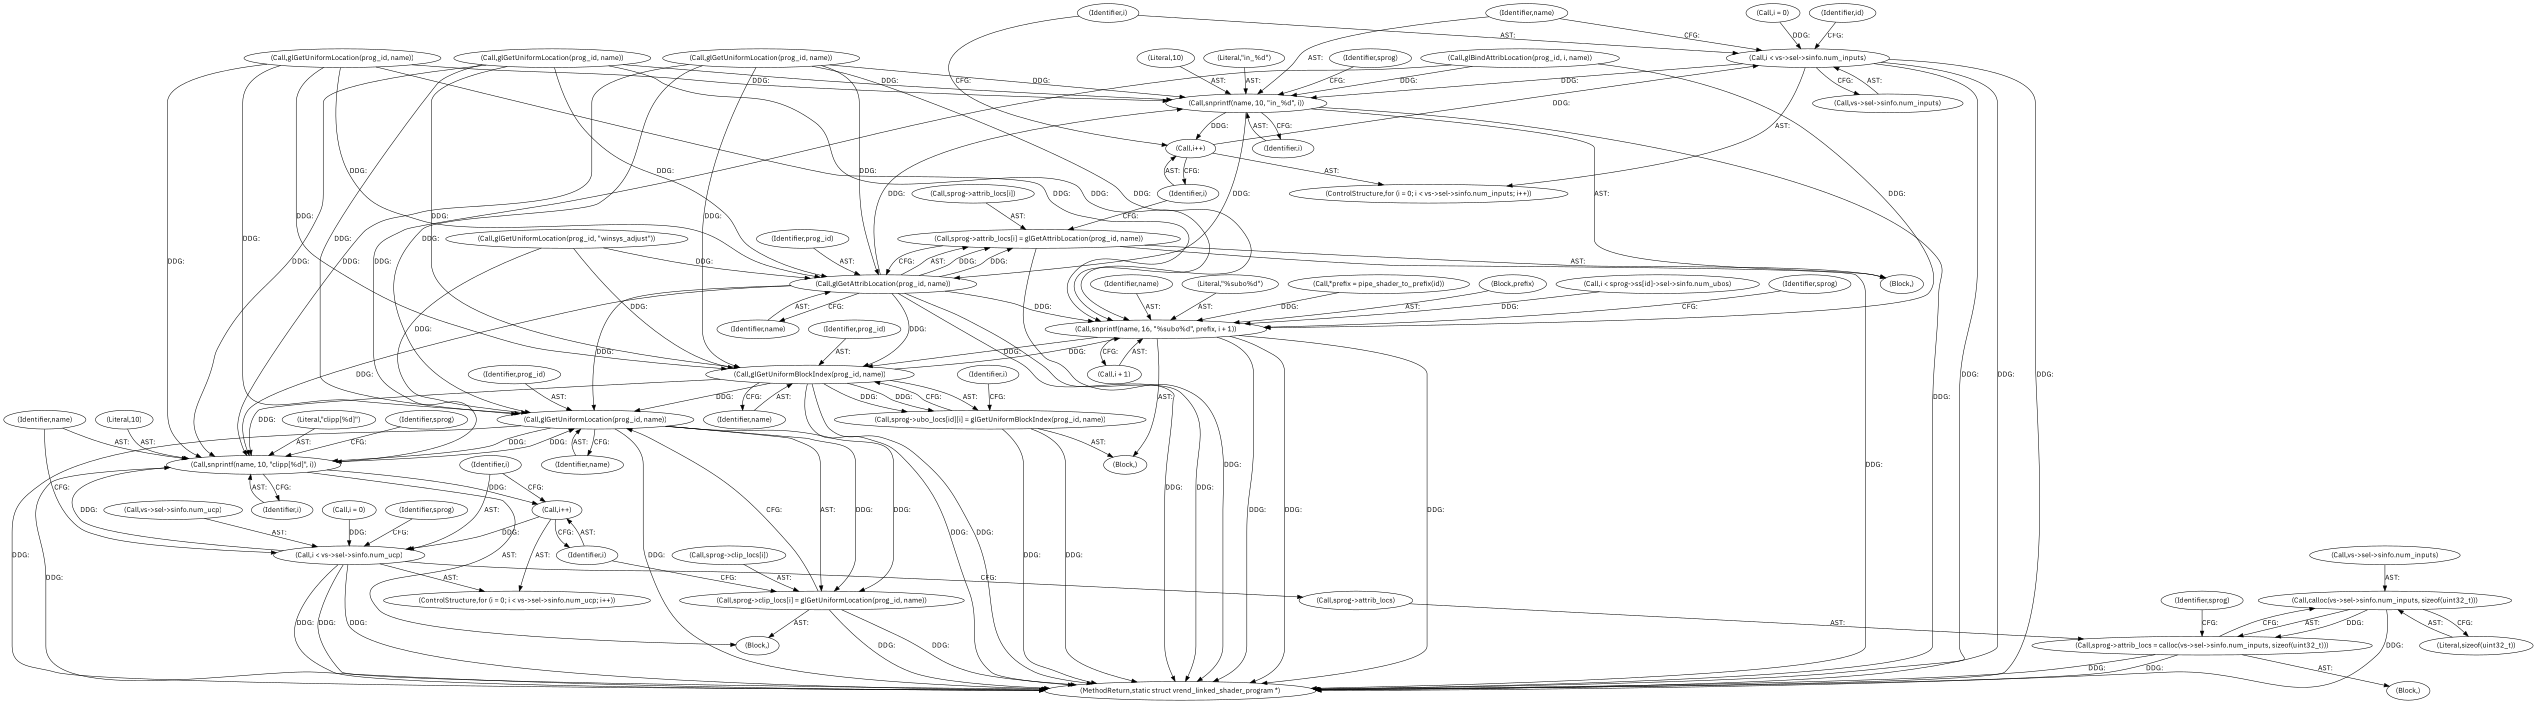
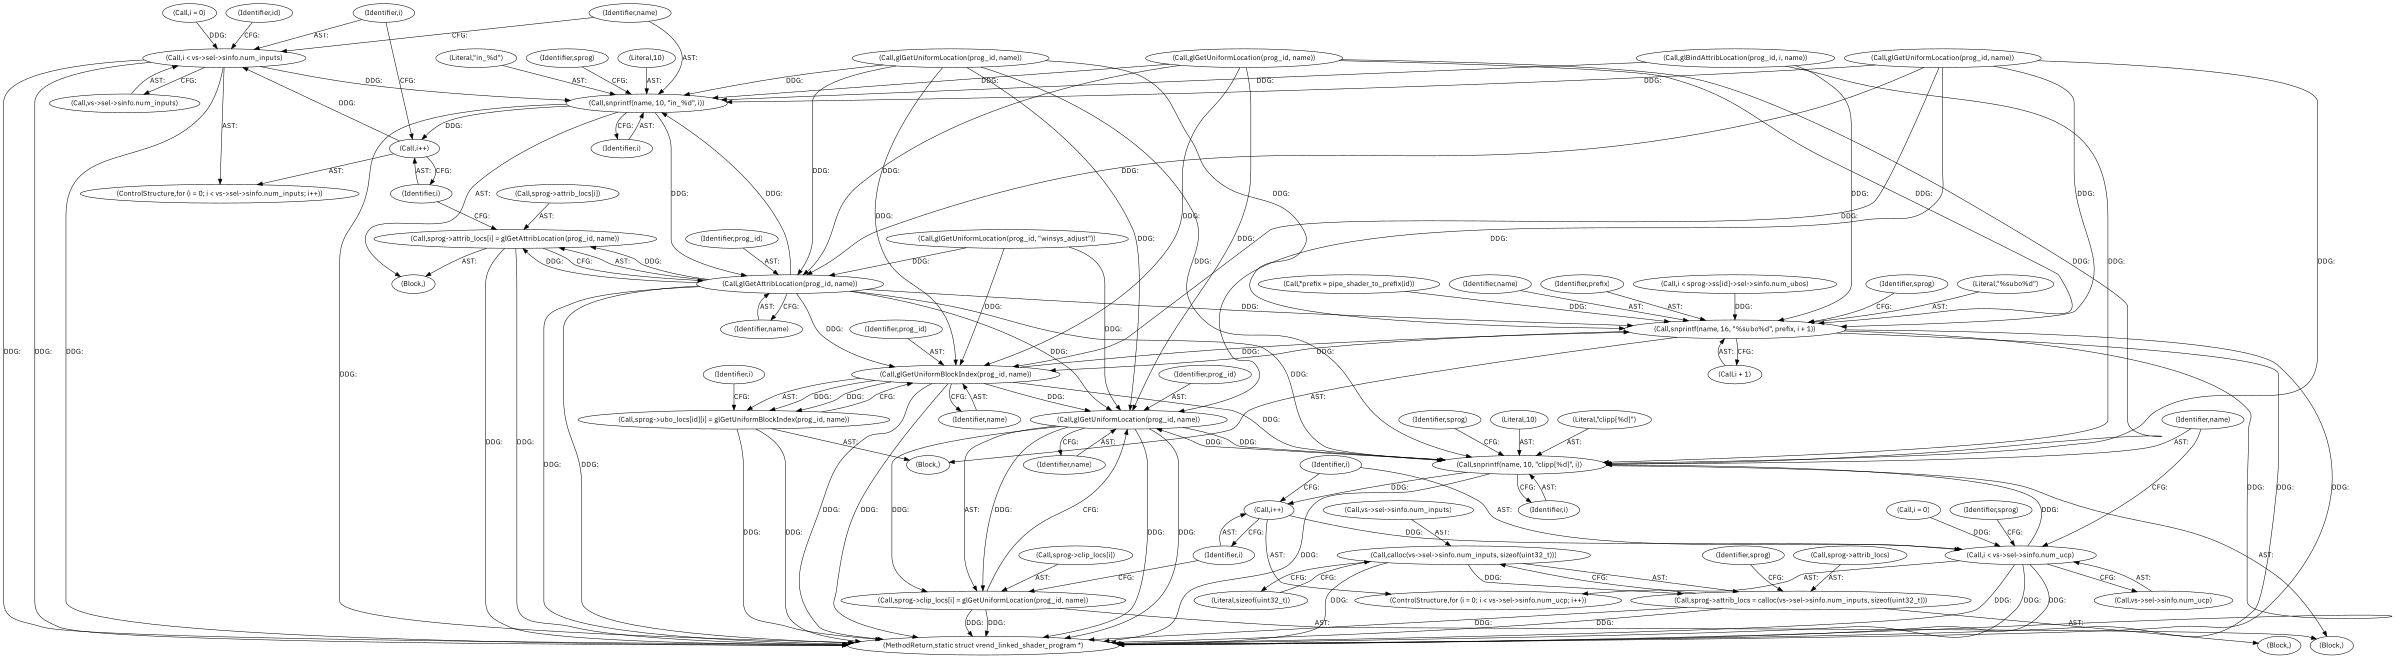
  digraph {
    fontname="IBM Plex Sans"
    node [fontname="IBM Plex Sans"]
    edge [fontname="IBM Plex Sans"]
    n1 [label="(Call,calloc(vs->sel->sinfo.num_inputs, sizeof(uint32_t)))"]
    n2 [label="(Call,sprog->attrib_locs = calloc(vs->sel->sinfo.num_inputs, sizeof(uint32_t)))"]
    n3 [label="(Literal,sizeof(uint32_t))"]
    n4 [label="(MethodReturn,static struct vrend_linked_shader_program *)"]
    n5 [label="(Block,)"]
    n6 [label="(Call,i < vs->sel->sinfo.num_inputs)"]
    n7 [label="(Call,snprintf(name, 10, \"in_%d\", i))"]
    n8 [label="(Call,vs->sel->sinfo.num_inputs)"]
    n9 [label="(ControlStructure,for (i = 0; i < vs->sel->sinfo.num_inputs; i++))"]
    n10 [label="(Call,i++)"]
    n11 [label="(Call,glGetAttribLocation(prog_id, name))"]
    n12 [label="(Identifier,i)"]
    n13 [label="(Block,)"]
    n14 [label="(Identifier,i)"]
    n15 [label="(Call,sprog->attrib_locs[i] = glGetAttribLocation(prog_id, name))"]
    n16 [label="(Call,snprintf(name, 16, \"%subo%d\", prefix, i + 1))"]
    n17 [label="(Call,glGetUniformBlockIndex(prog_id, name))"]
    n18 [label="(Call,snprintf(name, 10, \"clipp[%d]\", i))"]
    n19 [label="(Call,glGetUniformLocation(prog_id, name))"]
    n20 [label="(Identifier,name)"]
    n21 [label="(Call,i + 1)"]
    n22 [label="(Block,)"]
    n23 [label="(Call,sprog->ubo_locs[id][i] = glGetUniformBlockIndex(prog_id, name))"]
    n24 [label="(Identifier,name)"]
    n25 [label="(Call,i++)"]
    n26 [label="(Block,)"]
    n27 [label="(Identifier,i)"]
    n28 [label="(Call,sprog->clip_locs[i] = glGetUniformLocation(prog_id, name))"]
    n29 [label="(Identifier,name)"]
    n30 [label="(Call,i < vs->sel->sinfo.num_ucp)"]
    n31 [label="(Identifier,i)"]
    n32 [label="(ControlStructure,for (i = 0; i < vs->sel->sinfo.num_ucp; i++))"]
    n33 [label="(Call,vs->sel->sinfo.num_ucp)"]
    n34 [label="(Identifier,i)"]
    n35 [label="(Identifier,name)"]
    n36 [label="(Call,i = 0)"]
    n37 [label="(Identifier,name)"]
    n38 [label="(Identifier,sprog)"]
    n39 [label="(Literal,\"clipp[%d]\")"]
    n40 [label="(Call,glGetUniformLocation(prog_id, name))"]
    n41 [label="(Identifier,sprog)"]
    n42 [label="(Identifier,i)"]
    n43 [label="(Identifier,prog_id)"]
    n44 [label="(Identifier,sprog)"]
    n45 [label="(Call,i = 0)"]
    n46 [label="(Identifier,id)"]
    n47 [label="(Literal,\"%subo%d\")"]
    n48 [label="(Call,sprog->attrib_locs)"]
    n49 [label="(Identifier,prog_id)"]
    n50 [label="(Identifier,name)"]
    n51 [label="(Literal,10)"]
    n52 [label="(Call,sprog->clip_locs[i])"]
    n53 [label="(Call,sprog->attrib_locs[i])"]
    n54 [label="(Identifier,sprog)"]
    n55 [label="(Literal,10)"]
    n56 [label="(Call,glGetUniformLocation(prog_id, name))"]
    n57 [label="(Call,glBindAttribLocation(prog_id, i, name))"]
    n58 [label="(Call,*prefix = pipe_shader_to_prefix(id))"]
    n59 [label="(Call,glGetUniformLocation(prog_id, name))"]
-   n60 [label="(Block,prefix)"]
+   n60 [label="(Identifier,prefix)"]
    n61 [label="(Call,glGetUniformLocation(prog_id, \"winsys_adjust\"))"]
    n62 [label="(Literal,\"in_%d\")"]
    n63 [label="(Call,i < sprog->ss[id]->sel->sinfo.num_ubos)"]
    n64 [label="(Call,vs->sel->sinfo.num_inputs)"]
    n65 [label="(Identifier,prog_id)"]
    n66 [label="(Identifier,sprog)"]
    n67 [label="(Identifier,i)"]
    n1 -> n2 [label="AST: "]
    n1 -> n2 [label="DDG: "]
    n1 -> n3 [label="CFG: "]
    n1 -> n4 [label="DDG: "]
    n2 -> n1 [label="CFG: "]
    n2 -> n4 [label="DDG: "]
    n2 -> n4 [label="DDG: "]
    n2 -> n5 [label="AST: "]
-   n3 -> n1 [label="AST: "]
+   n3 -> n1 [label="CFG: "]
    n6 -> n4 [label="DDG: "]
    n6 -> n4 [label="DDG: "]
    n6 -> n4 [label="DDG: "]
    n6 -> n7 [label="DDG: "]
    n6 -> n8 [label="CFG: "]
    n6 -> n9 [label="AST: "]
    n7 -> n4 [label="DDG: "]
    n7 -> n10 [label="DDG: "]
    n7 -> n11 [label="DDG: "]
    n7 -> n12 [label="CFG: "]
    n7 -> n13 [label="AST: "]
    n8 -> n6 [label="AST: "]
    n10 -> n6 [label="DDG: "]
    n10 -> n9 [label="AST: "]
    n10 -> n14 [label="CFG: "]
    n11 -> n4 [label="DDG: "]
    n11 -> n4 [label="DDG: "]
    n11 -> n7 [label="DDG: "]
    n11 -> n15 [label="AST: "]
    n11 -> n15 [label="DDG: "]
    n11 -> n15 [label="DDG: "]
    n11 -> n16 [label="DDG: "]
    n11 -> n17 [label="DDG: "]
    n11 -> n18 [label="DDG: "]
    n11 -> n19 [label="DDG: "]
    n11 -> n20 [label="CFG: "]
    n12 -> n7 [label="AST: "]
    n14 -> n10 [label="AST: "]
    n14 -> n15 [label="CFG: "]
    n15 -> n4 [label="DDG: "]
    n15 -> n4 [label="DDG: "]
    n15 -> n11 [label="CFG: "]
    n15 -> n13 [label="AST: "]
    n16 -> n4 [label="DDG: "]
    n16 -> n4 [label="DDG: "]
    n16 -> n4 [label="DDG: "]
    n16 -> n17 [label="DDG: "]
    n16 -> n21 [label="CFG: "]
    n16 -> n22 [label="AST: "]
    n17 -> n4 [label="DDG: "]
    n17 -> n4 [label="DDG: "]
    n17 -> n16 [label="DDG: "]
    n17 -> n18 [label="DDG: "]
    n17 -> n19 [label="DDG: "]
    n17 -> n23 [label="AST: "]
    n17 -> n23 [label="DDG: "]
    n17 -> n23 [label="DDG: "]
    n17 -> n24 [label="CFG: "]
    n18 -> n4 [label="DDG: "]
    n18 -> n19 [label="DDG: "]
    n18 -> n25 [label="DDG: "]
    n18 -> n26 [label="AST: "]
    n18 -> n27 [label="CFG: "]
    n19 -> n4 [label="DDG: "]
    n19 -> n4 [label="DDG: "]
    n19 -> n18 [label="DDG: "]
    n19 -> n28 [label="AST: "]
    n19 -> n28 [label="DDG: "]
    n19 -> n28 [label="DDG: "]
    n19 -> n29 [label="CFG: "]
    n20 -> n11 [label="AST: "]
    n21 -> n16 [label="AST: "]
    n23 -> n4 [label="DDG: "]
    n23 -> n4 [label="DDG: "]
    n23 -> n17 [label="CFG: "]
    n23 -> n22 [label="AST: "]
    n24 -> n17 [label="AST: "]
    n25 -> n30 [label="DDG: "]
    n25 -> n31 [label="CFG: "]
    n25 -> n32 [label="AST: "]
    n27 -> n18 [label="AST: "]
    n28 -> n4 [label="DDG: "]
    n28 -> n4 [label="DDG: "]
    n28 -> n19 [label="CFG: "]
    n28 -> n26 [label="AST: "]
    n29 -> n19 [label="AST: "]
    n30 -> n4 [label="DDG: "]
    n30 -> n4 [label="DDG: "]
    n30 -> n4 [label="DDG: "]
    n30 -> n18 [label="DDG: "]
    n30 -> n32 [label="AST: "]
-   n30 -> n48 [label="CFG: "]
+   n30 -> n33 [label="CFG: "]
    n31 -> n25 [label="AST: "]
    n31 -> n28 [label="CFG: "]
    n33 -> n30 [label="AST: "]
    n34 -> n6 [label="AST: "]
    n34 -> n10 [label="CFG: "]
    n35 -> n16 [label="AST: "]
    n36 -> n30 [label="DDG: "]
    n37 -> n6 [label="CFG: "]
    n37 -> n7 [label="AST: "]
    n38 -> n30 [label="CFG: "]
    n39 -> n18 [label="AST: "]
    n40 -> n7 [label="DDG: "]
    n40 -> n11 [label="DDG: "]
    n40 -> n16 [label="DDG: "]
    n40 -> n17 [label="DDG: "]
    n40 -> n18 [label="DDG: "]
    n40 -> n19 [label="DDG: "]
    n41 -> n7 [label="CFG: "]
    n42 -> n25 [label="CFG: "]
    n42 -> n30 [label="AST: "]
    n43 -> n17 [label="AST: "]
    n44 -> n2 [label="CFG: "]
    n45 -> n6 [label="DDG: "]
    n46 -> n6 [label="CFG: "]
    n47 -> n16 [label="AST: "]
    n48 -> n2 [label="AST: "]
    n49 -> n11 [label="AST: "]
    n50 -> n18 [label="AST: "]
    n50 -> n30 [label="CFG: "]
    n51 -> n7 [label="AST: "]
    n52 -> n28 [label="AST: "]
    n53 -> n15 [label="AST: "]
    n54 -> n18 [label="CFG: "]
    n55 -> n18 [label="AST: "]
    n56 -> n7 [label="DDG: "]
    n56 -> n11 [label="DDG: "]
    n56 -> n16 [label="DDG: "]
    n56 -> n17 [label="DDG: "]
    n56 -> n18 [label="DDG: "]
    n56 -> n19 [label="DDG: "]
    n57 -> n7 [label="DDG: "]
    n57 -> n16 [label="DDG: "]
    n57 -> n18 [label="DDG: "]
    n58 -> n16 [label="DDG: "]
    n59 -> n7 [label="DDG: "]
    n59 -> n11 [label="DDG: "]
    n59 -> n16 [label="DDG: "]
    n59 -> n17 [label="DDG: "]
    n59 -> n18 [label="DDG: "]
    n59 -> n19 [label="DDG: "]
    n60 -> n16 [label="AST: "]
    n61 -> n11 [label="DDG: "]
    n61 -> n17 [label="DDG: "]
    n61 -> n19 [label="DDG: "]
    n62 -> n7 [label="AST: "]
    n63 -> n16 [label="DDG: "]
    n64 -> n1 [label="AST: "]
    n65 -> n19 [label="AST: "]
    n66 -> n16 [label="CFG: "]
    n67 -> n23 [label="CFG: "]
  }
